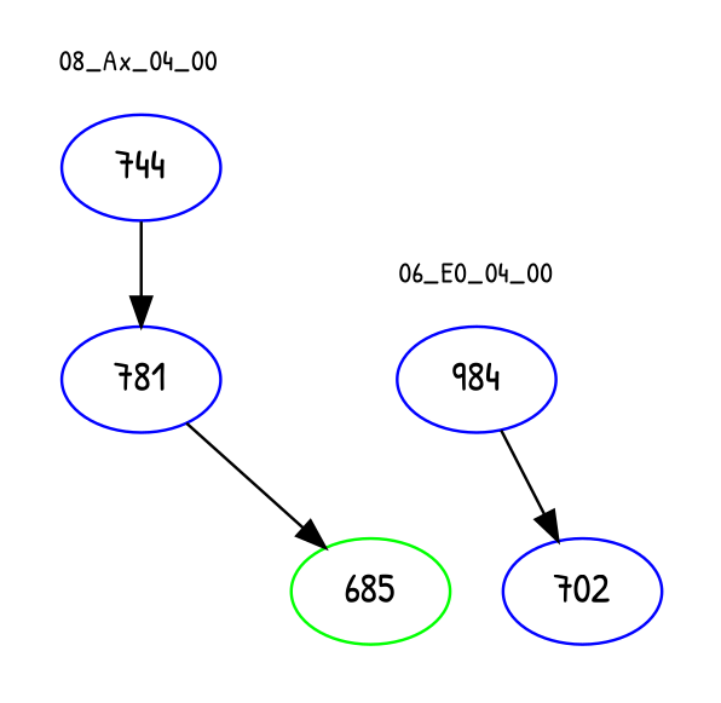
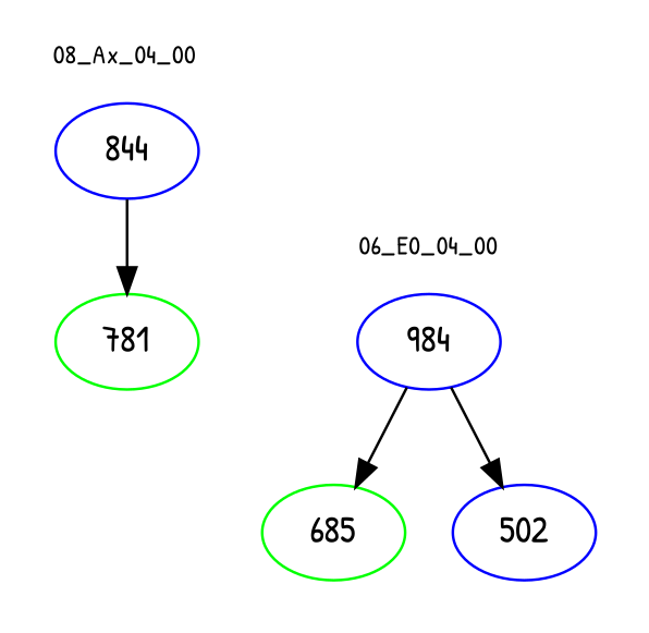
  digraph {
    fontname="Patrick Hand"
    node [color=blue fontname="Patrick Hand"]
    edge [color=black fontname="Patrick Hand"]
-   n1 [label=744]
-   n2 [label=781]
+   n1 [label=844]
+   n2 [color=green label=781]
    n3 [label=984]
    n4 [color=green label=685]
-   n5 [label=702]
+   n5 [label=502]
    subgraph cluster_1 {
      color=white
      fontsize=10
      label="08_Ax_04_00"
      n1
      n2
    }
    subgraph cluster_2 {
      color=white
      fontsize=10
      label="06_E0_04_00"
      n3
      n4
      n5
    }
    n1 -> n2
-   n2 -> n4
+   n3 -> n4
    n3 -> n5
  }
